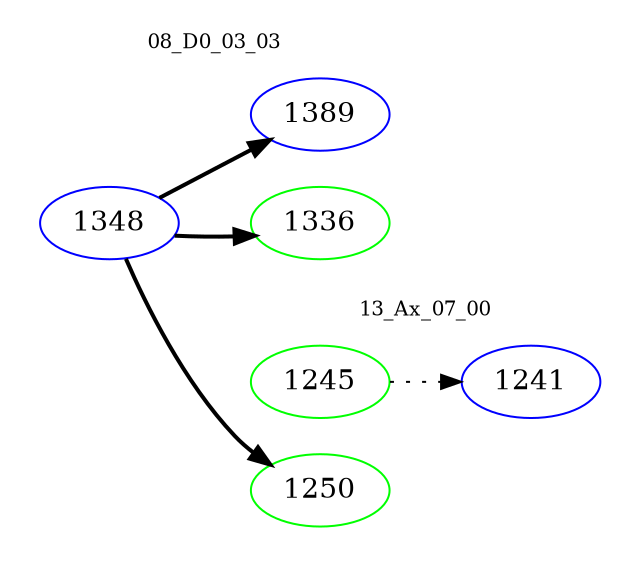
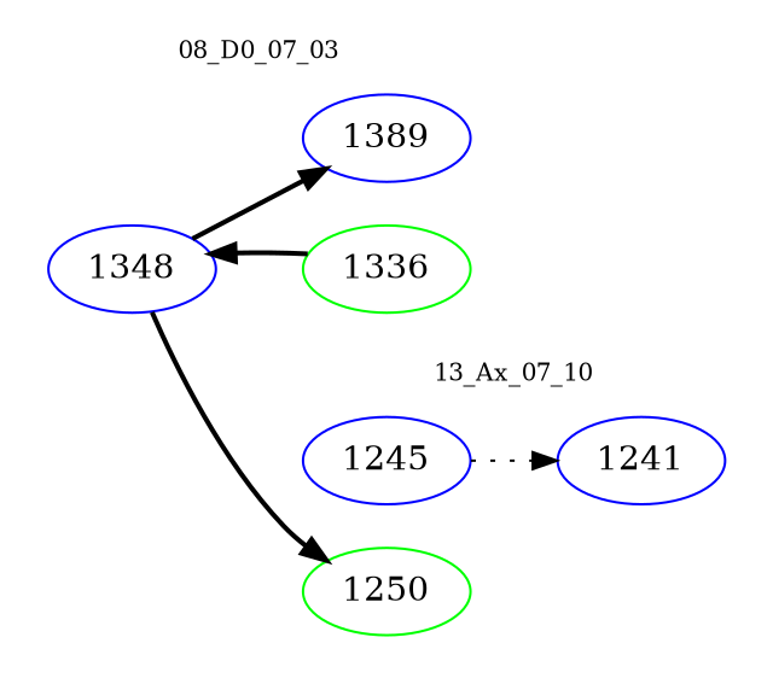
  digraph {
    rankdir=LR
    node [color=blue]
    edge [color=black style=bold]
-   n1 [color=green label=1245]
+   n1 [label=1245]
    n2 [label=1241]
    n3 [color=green label=1250]
    n4 [label=1348]
    n5 [color=green label=1336]
    n6 [label=1389]
    subgraph cluster_1 {
      color=white
      fontsize=10
-     label="13_Ax_07_00"
+     label="13_Ax_07_10"
      n1
      n2
      n3
    }
    subgraph cluster_2 {
      color=white
      fontsize=10
-     label="08_D0_03_03"
+     label="08_D0_07_03"
      n4
      n5
      n6
    }
    n1 -> n2 [style=dotted]
    n4 -> n3
-   n4 -> n5
+   n5 -> n4
    n4 -> n6
  }
